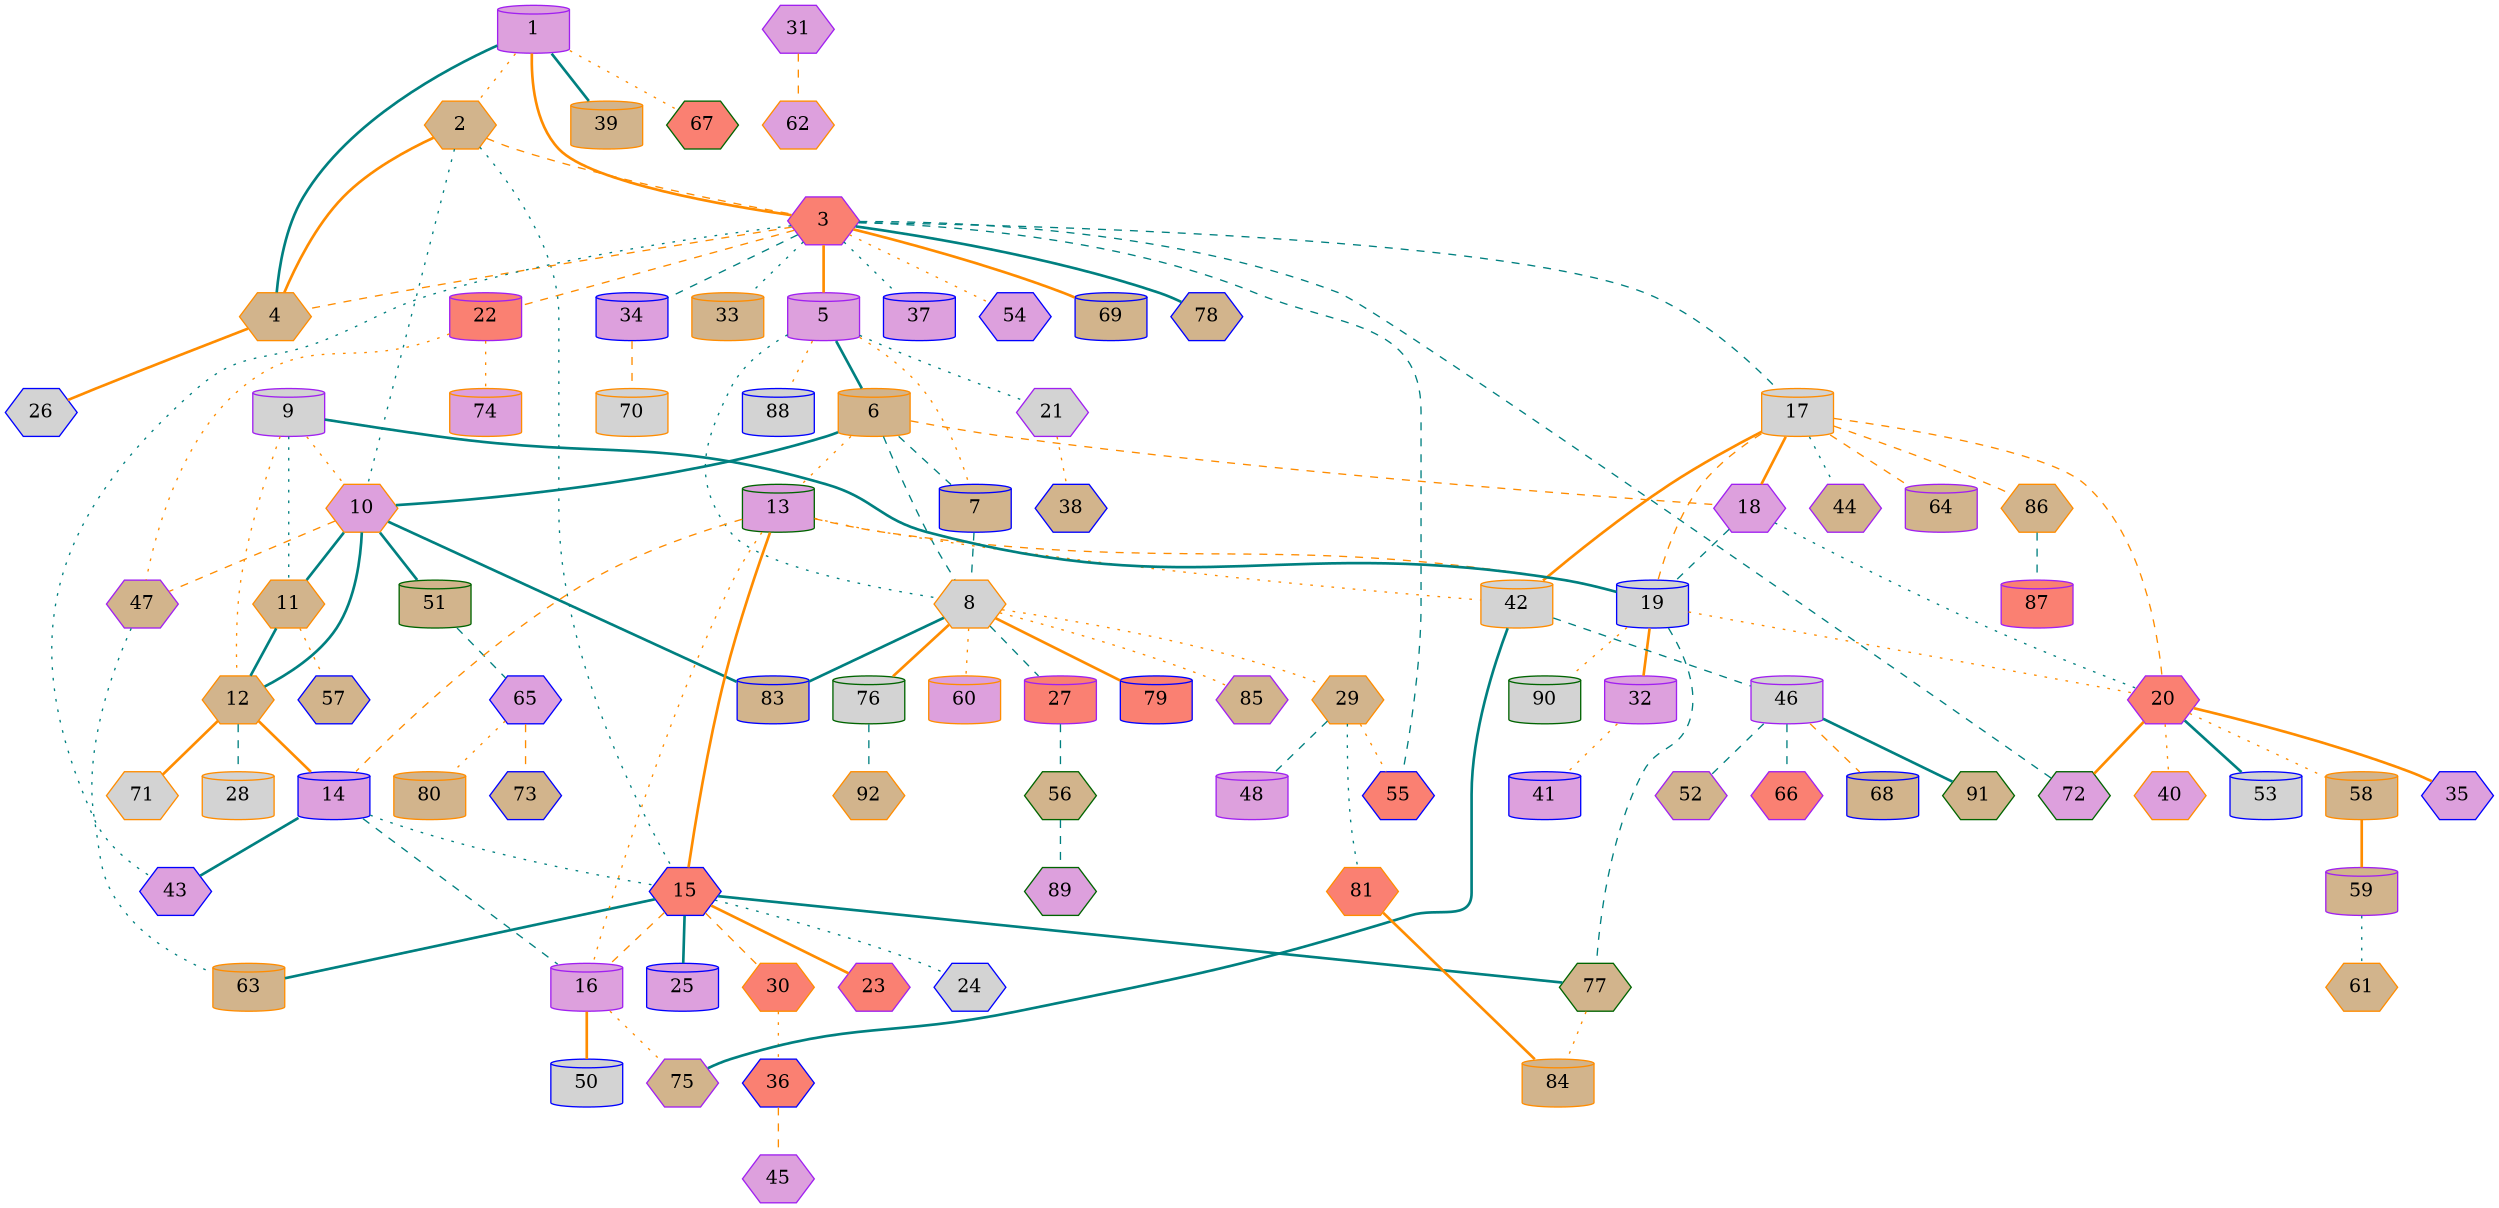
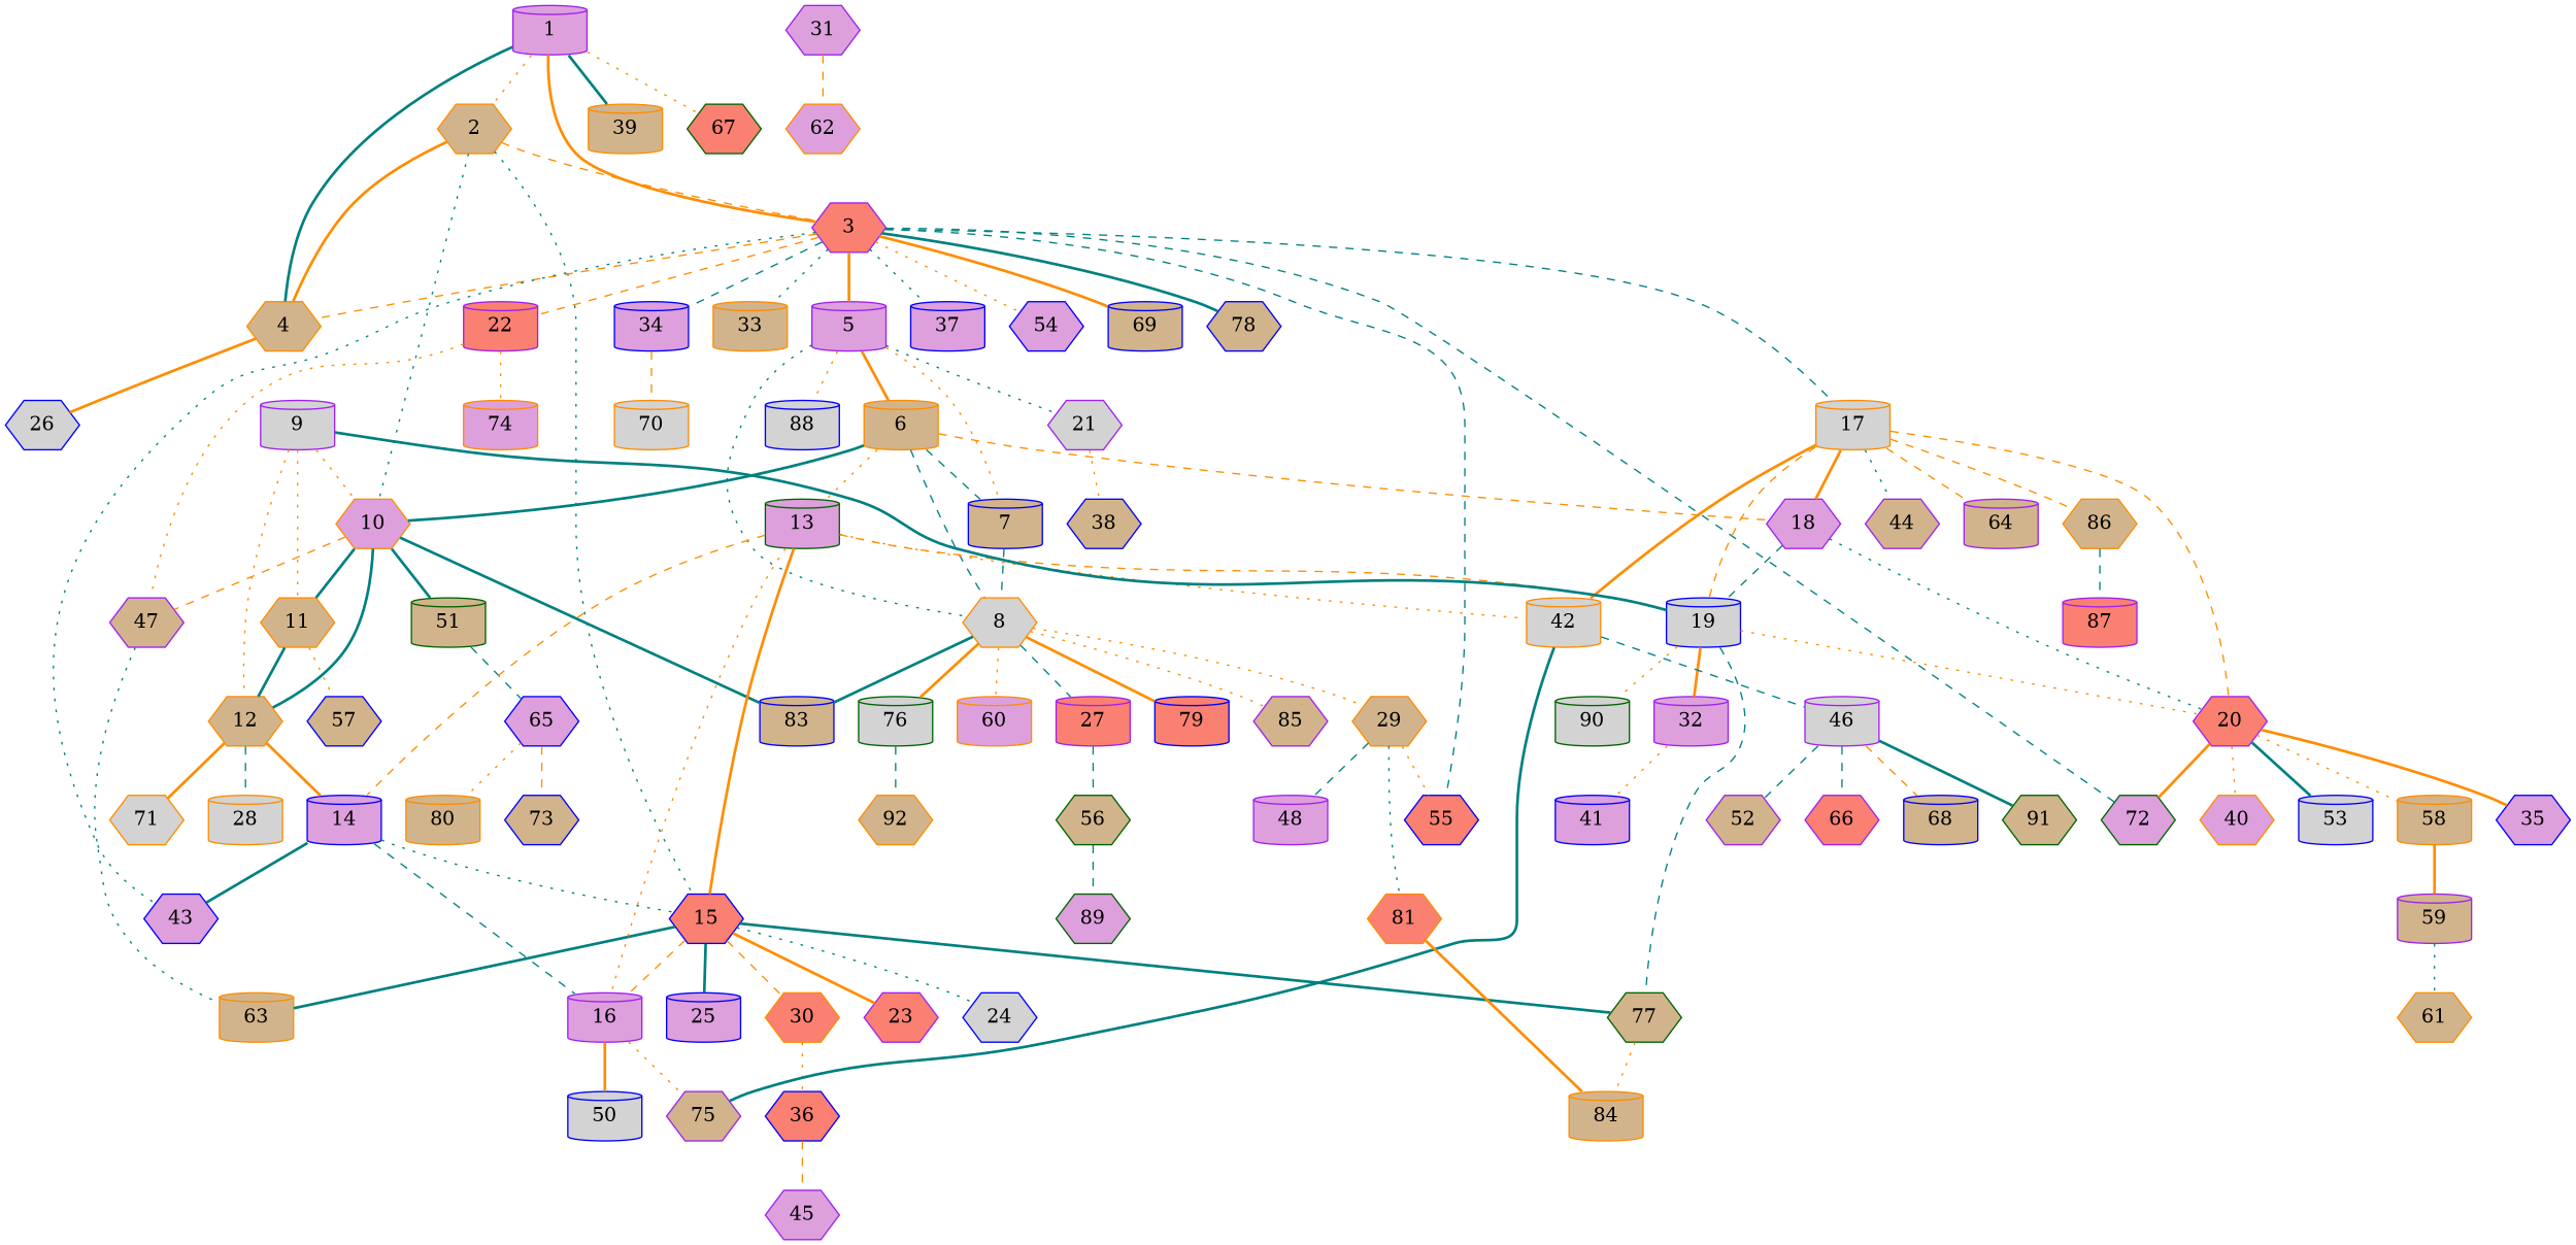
  graph {
    node [color=darkorange fillcolor=tan shape=hexagon style=filled]
    edge [color=darkorange style=dotted]
    1 [color=purple fillcolor=plum shape=cylinder]
    2
    3 [color=purple fillcolor=salmon]
    4
    39 [shape=cylinder]
    67 [color=darkgreen fillcolor=salmon]
    10 [fillcolor=plum]
    15 [color=blue fillcolor=salmon]
    5 [color=purple fillcolor=plum shape=cylinder]
    17 [fillcolor=lightgrey shape=cylinder]
    22 [color=purple fillcolor=salmon shape=cylinder]
    33 [shape=cylinder]
    34 [color=blue fillcolor=plum shape=cylinder]
    37 [color=blue fillcolor=plum shape=cylinder]
    43 [color=blue fillcolor=plum]
    54 [color=blue fillcolor=plum]
    55 [color=blue fillcolor=salmon]
    69 [color=blue shape=cylinder]
    72 [color=darkgreen fillcolor=plum]
    78 [color=blue]
    26 [color=blue fillcolor=lightgrey]
    83 [color=blue shape=cylinder]
    11
    12
    47 [color=purple]
    51 [color=darkgreen shape=cylinder]
    16 [color=purple fillcolor=plum shape=cylinder]
    23 [color=purple fillcolor=salmon]
    24 [color=blue fillcolor=lightgrey]
    25 [color=blue fillcolor=plum shape=cylinder]
    30 [fillcolor=salmon]
    63 [shape=cylinder]
    77 [color=darkgreen]
    6 [shape=cylinder]
    7 [color=blue shape=cylinder]
    8 [fillcolor=lightgrey]
    21 [color=purple fillcolor=lightgrey]
    88 [color=blue fillcolor=lightgrey shape=cylinder]
    18 [color=purple fillcolor=plum]
    19 [color=blue fillcolor=lightgrey shape=cylinder]
    42 [fillcolor=lightgrey shape=cylinder]
    20 [color=purple fillcolor=salmon]
    44 [color=purple]
    64 [color=purple shape=cylinder]
    86
    74 [fillcolor=plum shape=cylinder]
    70 [fillcolor=lightgrey shape=cylinder]
    13 [color=darkgreen fillcolor=plum shape=cylinder]
    27 [color=purple fillcolor=salmon shape=cylinder]
    29
    60 [fillcolor=plum shape=cylinder]
    76 [color=darkgreen fillcolor=lightgrey shape=cylinder]
    79 [color=blue fillcolor=salmon shape=cylinder]
    85 [color=purple]
    38 [color=blue]
    14 [color=blue fillcolor=plum shape=cylinder]
    56 [color=darkgreen]
    48 [color=purple fillcolor=plum shape=cylinder]
    81 [fillcolor=salmon]
    92
    9 [color=purple fillcolor=lightgrey shape=cylinder]
    57 [color=blue]
    28 [fillcolor=lightgrey shape=cylinder]
    71 [fillcolor=lightgrey]
    32 [color=purple fillcolor=plum shape=cylinder]
    90 [color=darkgreen fillcolor=lightgrey shape=cylinder]
    65 [color=blue fillcolor=plum]
    50 [color=blue fillcolor=lightgrey shape=cylinder]
    75 [color=purple]
    46 [color=purple fillcolor=lightgrey shape=cylinder]
    36 [color=blue fillcolor=salmon]
    84 [shape=cylinder]
    35 [color=blue fillcolor=plum]
    40 [fillcolor=plum]
    53 [color=blue fillcolor=lightgrey shape=cylinder]
    58 [shape=cylinder]
    87 [color=purple fillcolor=salmon shape=cylinder]
    41 [color=blue fillcolor=plum shape=cylinder]
    59 [color=purple shape=cylinder]
    31 [color=purple fillcolor=plum]
    62 [fillcolor=plum]
    89 [color=darkgreen fillcolor=plum]
    45 [color=purple fillcolor=plum]
    52 [color=purple]
    66 [color=purple fillcolor=salmon]
    68 [color=blue shape=cylinder]
    91 [color=darkgreen]
    73 [color=blue]
    80 [shape=cylinder]
    61
    1 -- 2
    1 -- 3 [style=bold]
    1 -- 4 [color=teal style=bold]
    1 -- 39 [color=teal style=bold]
    1 -- 67
    2 -- 3 [style=dashed]
    2 -- 4 [style=bold]
    2 -- 10 [color=teal]
    2 -- 15 [color=teal]
    3 -- 4 [style=dashed]
    3 -- 5 [style=bold]
    3 -- 17 [color=teal style=dashed]
    3 -- 22 [style=dashed]
    3 -- 33 [color=teal]
    3 -- 34 [color=teal style=dashed]
    3 -- 37 [color=teal]
    3 -- 43 [color=teal]
    3 -- 54
    3 -- 55 [color=teal style=dashed]
    3 -- 69 [style=bold]
    3 -- 72 [color=teal style=dashed]
    3 -- 78 [color=teal style=bold]
    4 -- 26 [style=bold]
    10 -- 83 [color=teal style=bold]
    10 -- 11 [color=teal style=bold]
    10 -- 12 [color=teal style=bold]
    10 -- 47 [style=dashed]
    10 -- 51 [color=teal style=bold]
    15 -- 16 [style=dashed]
    15 -- 23 [style=bold]
    15 -- 24 [color=teal]
    15 -- 25 [color=teal style=bold]
    15 -- 30 [style=dashed]
    15 -- 63 [color=teal style=bold]
    15 -- 77 [color=teal style=bold]
-   5 -- 6 [color=teal style=bold]
+   5 -- 6 [style=bold]
    5 -- 7
    5 -- 8 [color=teal]
    5 -- 21 [color=teal]
    5 -- 88
    17 -- 18 [style=bold]
    17 -- 19 [style=dashed]
    17 -- 42 [style=bold]
    17 -- 20 [style=dashed]
    17 -- 44 [color=teal]
    17 -- 64 [style=dashed]
    17 -- 86 [style=dashed]
    22 -- 47
    22 -- 74
    34 -- 70 [style=dashed]
    11 -- 12 [color=teal style=bold]
    11 -- 57
    12 -- 14 [style=bold]
    12 -- 28 [color=teal style=dashed]
    12 -- 71 [style=bold]
    47 -- 63 [color=teal]
    51 -- 65 [color=teal style=dashed]
    16 -- 50 [style=bold]
    16 -- 75
    30 -- 36
    77 -- 84
    6 -- 10 [color=teal style=bold]
    6 -- 7 [color=teal style=dashed]
    6 -- 8 [color=teal style=dashed]
    6 -- 18 [style=dashed]
    6 -- 13
    7 -- 8 [color=teal style=dashed]
    8 -- 83 [color=teal style=bold]
    8 -- 27 [color=teal style=dashed]
    8 -- 29
    8 -- 60
    8 -- 76 [style=bold]
    8 -- 79 [style=bold]
    8 -- 85
    21 -- 38
    18 -- 19 [color=teal style=dashed]
    18 -- 20 [color=teal]
    19 -- 77 [color=teal style=dashed]
    19 -- 20
    19 -- 32 [style=bold]
    19 -- 90
    42 -- 75 [color=teal style=bold]
    42 -- 46 [color=teal style=dashed]
    20 -- 72 [style=bold]
    20 -- 35 [style=bold]
    20 -- 40
    20 -- 53 [color=teal style=bold]
    20 -- 58
    86 -- 87 [color=teal style=dashed]
    13 -- 15 [style=bold]
    13 -- 16
    13 -- 19 [style=dashed]
    13 -- 42
    13 -- 14 [style=dashed]
    27 -- 56 [color=teal style=dashed]
    29 -- 55
    29 -- 48 [color=teal style=dashed]
    29 -- 81 [color=teal]
    76 -- 92 [color=teal style=dashed]
    14 -- 15 [color=teal]
    14 -- 43 [color=teal style=bold]
    14 -- 16 [color=teal style=dashed]
    56 -- 89 [color=teal style=dashed]
    81 -- 84 [style=bold]
    9 -- 10
-   9 -- 11 [color=teal]
+   9 -- 11
    9 -- 12
    9 -- 19 [color=teal style=bold]
    32 -- 41
    65 -- 73 [style=dashed]
    65 -- 80
    46 -- 52 [color=teal style=dashed]
    46 -- 66 [color=teal style=dashed]
    46 -- 68 [style=dashed]
    46 -- 91 [color=teal style=bold]
    36 -- 45 [style=dashed]
    58 -- 59 [style=bold]
    59 -- 61 [color=teal]
    31 -- 62 [style=dashed]
  }
